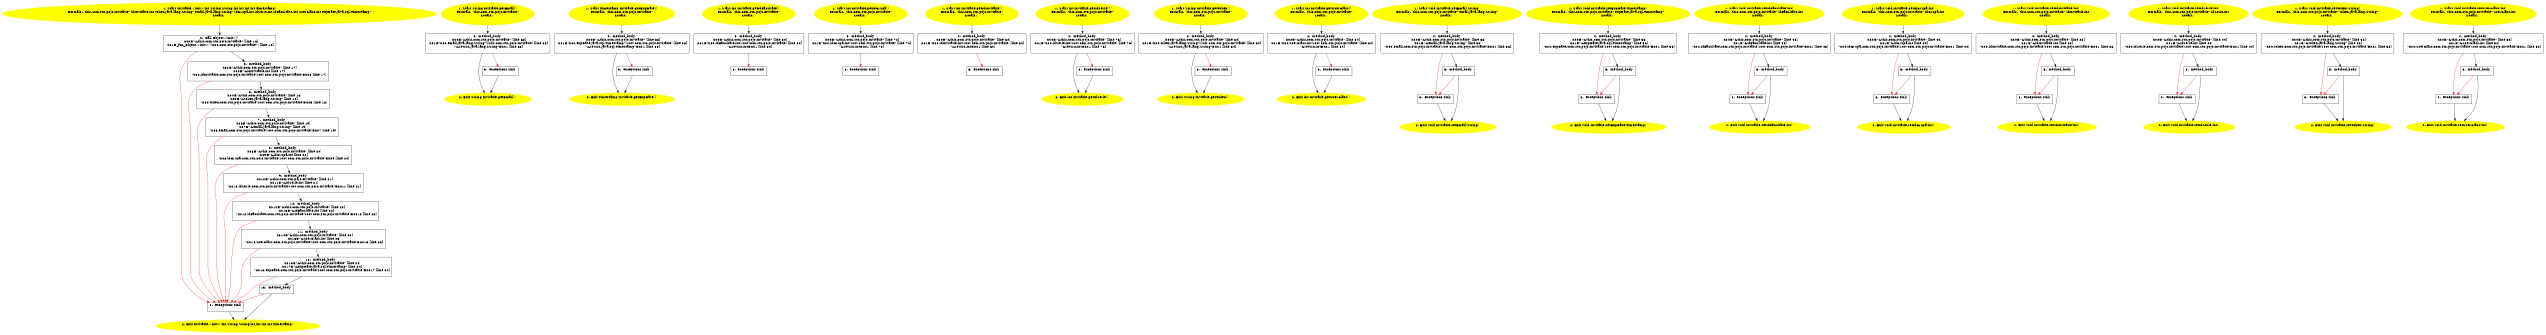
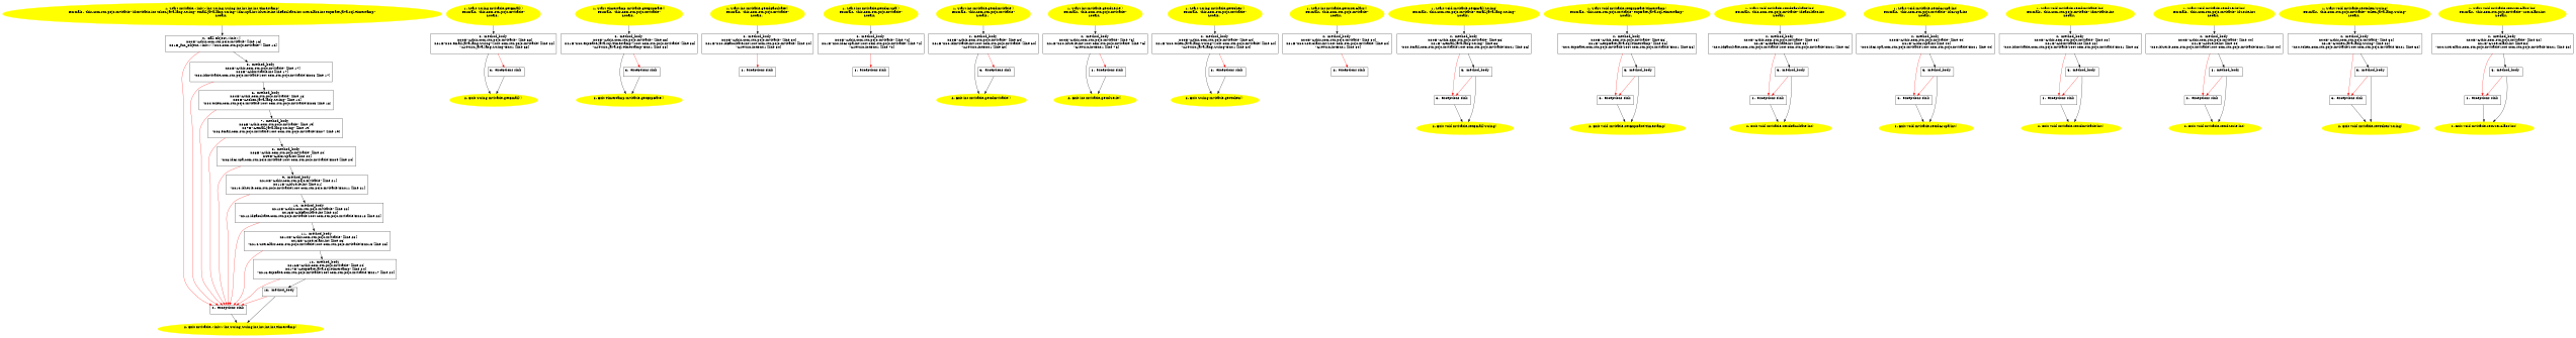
  digraph {
    node [shape=box]
    n1 [color=yellow label="1: Start Invitatie.<init>(int,String,String,int,int,int,int,Timestamp)\nFormals:  this:com.stn.pojo.Invitatie* idInvitatie:int token:java.lang.String* email:java.lang.String* idGrupa:int idSerie:int idFacultate:int userClass:int expDate:java.sql.Timestamp*\nLocals:  \n  " style=filled shape=""]
    n2 [label="4:  Call Object.<init>() \n   n$0=*&this:com.stn.pojo.Invitatie* [line 16]\n  n$1=_fun_Object.<init>()(n$0:com.stn.pojo.Invitatie*) [line 16]\n "]
    n3 [label="3:  exceptions sink \n  "]
    n4 [label="5:  method_body \n   n$2=*&this:com.stn.pojo.Invitatie* [line 17]\n  n$3=*&idInvitatie:int [line 17]\n  *n$2.idInvitatie:com.stn.pojo.Invitatie(root com.stn.pojo.Invitatie)=n$3 [line 17]\n "]
    n5 [color=yellow label="2: Exit Invitatie.<init>(int,String,String,int,int,int,int,Timestamp) \n  " style=filled shape=""]
    n6 [label="6:  method_body \n   n$4=*&this:com.stn.pojo.Invitatie* [line 18]\n  n$5=*&token:java.lang.String* [line 18]\n  *n$4.token:com.stn.pojo.Invitatie(root com.stn.pojo.Invitatie)=n$5 [line 18]\n "]
    n7 [label="7:  method_body \n   n$6=*&this:com.stn.pojo.Invitatie* [line 19]\n  n$7=*&email:java.lang.String* [line 19]\n  *n$6.email:com.stn.pojo.Invitatie(root com.stn.pojo.Invitatie)=n$7 [line 19]\n "]
    n8 [label="8:  method_body \n   n$8=*&this:com.stn.pojo.Invitatie* [line 20]\n  n$9=*&idGrupa:int [line 20]\n  *n$8.idGrupa:com.stn.pojo.Invitatie(root com.stn.pojo.Invitatie)=n$9 [line 20]\n "]
    n9 [label="9:  method_body \n   n$10=*&this:com.stn.pojo.Invitatie* [line 21]\n  n$11=*&idSerie:int [line 21]\n  *n$10.idSerie:com.stn.pojo.Invitatie(root com.stn.pojo.Invitatie)=n$11 [line 21]\n "]
    n10 [label="10:  method_body \n   n$12=*&this:com.stn.pojo.Invitatie* [line 22]\n  n$13=*&idFacultate:int [line 22]\n  *n$12.idFacultate:com.stn.pojo.Invitatie(root com.stn.pojo.Invitatie)=n$13 [line 22]\n "]
    n11 [label="11:  method_body \n   n$14=*&this:com.stn.pojo.Invitatie* [line 23]\n  n$15=*&userClass:int [line 23]\n  *n$14.userClass:com.stn.pojo.Invitatie(root com.stn.pojo.Invitatie)=n$15 [line 23]\n "]
    n12 [label="12:  method_body \n   n$16=*&this:com.stn.pojo.Invitatie* [line 24]\n  n$17=*&expDate:java.sql.Timestamp* [line 24]\n  *n$16.expDate:com.stn.pojo.Invitatie(root com.stn.pojo.Invitatie)=n$17 [line 24]\n "]
    n13 [label="13:  method_body \n  "]
    n14 [color=yellow label="1: Start String Invitatie.getEmail()\nFormals:  this:com.stn.pojo.Invitatie*\nLocals:  \n  " style=filled shape=""]
    n15 [label="4:  method_body \n   n$0=*&this:com.stn.pojo.Invitatie* [line 68]\n  n$1=*n$0.email:java.lang.String*(root com.stn.pojo.Invitatie) [line 68]\n  *&return:java.lang.String*=n$1 [line 68]\n "]
    n16 [color=yellow label="2: Exit String Invitatie.getEmail() \n  " style=filled shape=""]
    n17 [label="3:  exceptions sink \n  "]
    n18 [color=yellow label="1: Start Timestamp Invitatie.getExpDate()\nFormals:  this:com.stn.pojo.Invitatie*\nLocals:  \n  " style=filled shape=""]
    n19 [label="4:  method_body \n   n$0=*&this:com.stn.pojo.Invitatie* [line 88]\n  n$1=*n$0.expDate:java.sql.Timestamp*(root com.stn.pojo.Invitatie) [line 88]\n  *&return:java.sql.Timestamp*=n$1 [line 88]\n "]
    n20 [color=yellow label="2: Exit Timestamp Invitatie.getExpDate() \n  " style=filled shape=""]
    n21 [label="3:  exceptions sink \n  "]
    n22 [color=yellow label="1: Start int Invitatie.getIdFacultate()\nFormals:  this:com.stn.pojo.Invitatie*\nLocals:  \n  " style=filled shape=""]
    n23 [label="4:  method_body \n   n$0=*&this:com.stn.pojo.Invitatie* [line 80]\n  n$1=*n$0.idFacultate:int(root com.stn.pojo.Invitatie) [line 80]\n  *&return:int=n$1 [line 80]\n "]
    n24 [label="3:  exceptions sink \n  "]
    n25 [color=yellow label="1: Start int Invitatie.getIdGrupa()\nFormals:  this:com.stn.pojo.Invitatie*\nLocals:  \n  " style=filled shape=""]
    n26 [label="4:  method_body \n   n$0=*&this:com.stn.pojo.Invitatie* [line 72]\n  n$1=*n$0.idGrupa:int(root com.stn.pojo.Invitatie) [line 72]\n  *&return:int=n$1 [line 72]\n "]
    n27 [label="3:  exceptions sink \n  "]
    n28 [color=yellow label="1: Start int Invitatie.getIdInvitatie()\nFormals:  this:com.stn.pojo.Invitatie*\nLocals:  \n  " style=filled shape=""]
    n29 [label="4:  method_body \n   n$0=*&this:com.stn.pojo.Invitatie* [line 60]\n  n$1=*n$0.idInvitatie:int(root com.stn.pojo.Invitatie) [line 60]\n  *&return:int=n$1 [line 60]\n "]
+   n30 [color=yellow label="2: Exit int Invitatie.getIdInvitatie() \n  " style=filled shape=""]
    n31 [label="3:  exceptions sink \n  "]
    n32 [color=yellow label="1: Start int Invitatie.getIdSerie()\nFormals:  this:com.stn.pojo.Invitatie*\nLocals:  \n  " style=filled shape=""]
    n33 [label="4:  method_body \n   n$0=*&this:com.stn.pojo.Invitatie* [line 76]\n  n$1=*n$0.idSerie:int(root com.stn.pojo.Invitatie) [line 76]\n  *&return:int=n$1 [line 76]\n "]
    n34 [color=yellow label="2: Exit int Invitatie.getIdSerie() \n  " style=filled shape=""]
    n35 [label="3:  exceptions sink \n  "]
    n36 [color=yellow label="1: Start String Invitatie.getToken()\nFormals:  this:com.stn.pojo.Invitatie*\nLocals:  \n  " style=filled shape=""]
    n37 [label="4:  method_body \n   n$0=*&this:com.stn.pojo.Invitatie* [line 64]\n  n$1=*n$0.token:java.lang.String*(root com.stn.pojo.Invitatie) [line 64]\n  *&return:java.lang.String*=n$1 [line 64]\n "]
    n38 [color=yellow label="2: Exit String Invitatie.getToken() \n  " style=filled shape=""]
    n39 [label="3:  exceptions sink \n  "]
    n40 [color=yellow label="1: Start int Invitatie.getUserClass()\nFormals:  this:com.stn.pojo.Invitatie*\nLocals:  \n  " style=filled shape=""]
    n41 [label="4:  method_body \n   n$0=*&this:com.stn.pojo.Invitatie* [line 84]\n  n$1=*n$0.userClass:int(root com.stn.pojo.Invitatie) [line 84]\n  *&return:int=n$1 [line 84]\n "]
-   n42 [color=yellow label="2: Exit int Invitatie.getUserClass() \n  " style=filled shape=""]
    n43 [label="3:  exceptions sink \n  "]
    n44 [color=yellow label="1: Start void Invitatie.setEmail(String)\nFormals:  this:com.stn.pojo.Invitatie* email:java.lang.String*\nLocals:  \n  " style=filled shape=""]
    n45 [label="4:  method_body \n   n$0=*&this:com.stn.pojo.Invitatie* [line 36]\n  n$1=*&email:java.lang.String* [line 36]\n  *n$0.email:com.stn.pojo.Invitatie(root com.stn.pojo.Invitatie)=n$1 [line 36]\n "]
    n46 [label="3:  exceptions sink \n  "]
    n47 [label="5:  method_body \n  "]
    n48 [color=yellow label="2: Exit void Invitatie.setEmail(String) \n  " style=filled shape=""]
    n49 [color=yellow label="1: Start void Invitatie.setExpDate(Timestamp)\nFormals:  this:com.stn.pojo.Invitatie* expDate:java.sql.Timestamp*\nLocals:  \n  " style=filled shape=""]
    n50 [label="4:  method_body \n   n$0=*&this:com.stn.pojo.Invitatie* [line 56]\n  n$1=*&expDate:java.sql.Timestamp* [line 56]\n  *n$0.expDate:com.stn.pojo.Invitatie(root com.stn.pojo.Invitatie)=n$1 [line 56]\n "]
    n51 [label="3:  exceptions sink \n  "]
    n52 [label="5:  method_body \n  "]
    n53 [color=yellow label="2: Exit void Invitatie.setExpDate(Timestamp) \n  " style=filled shape=""]
    n54 [color=yellow label="1: Start void Invitatie.setIdFacultate(int)\nFormals:  this:com.stn.pojo.Invitatie* idFacultate:int\nLocals:  \n  " style=filled shape=""]
    n55 [label="4:  method_body \n   n$0=*&this:com.stn.pojo.Invitatie* [line 48]\n  n$1=*&idFacultate:int [line 48]\n  *n$0.idFacultate:com.stn.pojo.Invitatie(root com.stn.pojo.Invitatie)=n$1 [line 48]\n "]
    n56 [label="3:  exceptions sink \n  "]
    n57 [label="5:  method_body \n  "]
    n58 [color=yellow label="2: Exit void Invitatie.setIdFacultate(int) \n  " style=filled shape=""]
    n59 [color=yellow label="1: Start void Invitatie.setIdGrupa(int)\nFormals:  this:com.stn.pojo.Invitatie* idGrupa:int\nLocals:  \n  " style=filled shape=""]
    n60 [label="4:  method_body \n   n$0=*&this:com.stn.pojo.Invitatie* [line 40]\n  n$1=*&idGrupa:int [line 40]\n  *n$0.idGrupa:com.stn.pojo.Invitatie(root com.stn.pojo.Invitatie)=n$1 [line 40]\n "]
    n61 [label="3:  exceptions sink \n  "]
    n62 [label="5:  method_body \n  "]
    n63 [color=yellow label="2: Exit void Invitatie.setIdGrupa(int) \n  " style=filled shape=""]
    n64 [color=yellow label="1: Start void Invitatie.setIdInvitatie(int)\nFormals:  this:com.stn.pojo.Invitatie* idInvitatie:int\nLocals:  \n  " style=filled shape=""]
    n65 [label="4:  method_body \n   n$0=*&this:com.stn.pojo.Invitatie* [line 28]\n  n$1=*&idInvitatie:int [line 28]\n  *n$0.idInvitatie:com.stn.pojo.Invitatie(root com.stn.pojo.Invitatie)=n$1 [line 28]\n "]
    n66 [label="3:  exceptions sink \n  "]
    n67 [label="5:  method_body \n  "]
    n68 [color=yellow label="2: Exit void Invitatie.setIdInvitatie(int) \n  " style=filled shape=""]
    n69 [color=yellow label="1: Start void Invitatie.setIdSerie(int)\nFormals:  this:com.stn.pojo.Invitatie* idSerie:int\nLocals:  \n  " style=filled shape=""]
    n70 [label="4:  method_body \n   n$0=*&this:com.stn.pojo.Invitatie* [line 44]\n  n$1=*&idSerie:int [line 44]\n  *n$0.idSerie:com.stn.pojo.Invitatie(root com.stn.pojo.Invitatie)=n$1 [line 44]\n "]
    n71 [label="3:  exceptions sink \n  "]
    n72 [label="5:  method_body \n  "]
    n73 [color=yellow label="2: Exit void Invitatie.setIdSerie(int) \n  " style=filled shape=""]
    n74 [color=yellow label="1: Start void Invitatie.setToken(String)\nFormals:  this:com.stn.pojo.Invitatie* token:java.lang.String*\nLocals:  \n  " style=filled shape=""]
    n75 [label="4:  method_body \n   n$0=*&this:com.stn.pojo.Invitatie* [line 32]\n  n$1=*&token:java.lang.String* [line 32]\n  *n$0.token:com.stn.pojo.Invitatie(root com.stn.pojo.Invitatie)=n$1 [line 32]\n "]
    n76 [label="3:  exceptions sink \n  "]
    n77 [label="5:  method_body \n  "]
    n78 [color=yellow label="2: Exit void Invitatie.setToken(String) \n  " style=filled shape=""]
    n79 [color=yellow label="1: Start void Invitatie.setUserClass(int)\nFormals:  this:com.stn.pojo.Invitatie* userClass:int\nLocals:  \n  " style=filled shape=""]
    n80 [label="4:  method_body \n   n$0=*&this:com.stn.pojo.Invitatie* [line 52]\n  n$1=*&userClass:int [line 52]\n  *n$0.userClass:com.stn.pojo.Invitatie(root com.stn.pojo.Invitatie)=n$1 [line 52]\n "]
    n81 [label="3:  exceptions sink \n  "]
    n82 [label="5:  method_body \n  "]
    n83 [color=yellow label="2: Exit void Invitatie.setUserClass(int) \n  " style=filled shape=""]
    n1 -> n2
    n2 -> n3 [color=red]
    n2 -> n4
    n3 -> n5
    n4 -> n3 [color=red]
    n4 -> n6
    n6 -> n3 [color=red]
    n6 -> n7
    n7 -> n3 [color=red]
    n7 -> n8
    n8 -> n3 [color=red]
    n8 -> n9
    n9 -> n3 [color=red]
    n9 -> n10
    n10 -> n3 [color=red]
    n10 -> n11
    n11 -> n3 [color=red]
    n11 -> n12
    n12 -> n3 [color=red]
    n12 -> n13
    n13 -> n3 [color=red]
    n13 -> n5
    n14 -> n15
    n15 -> n16
    n15 -> n17 [color=red]
    n17 -> n16
    n18 -> n19
    n19 -> n20
    n19 -> n21 [color=red]
    n21 -> n20
    n22 -> n23
    n23 -> n24 [color=red]
    n25 -> n26
    n26 -> n27 [color=red]
    n28 -> n29
+   n29 -> n30
    n29 -> n31 [color=red]
+   n31 -> n30
    n32 -> n33
    n33 -> n34
    n33 -> n35 [color=red]
    n35 -> n34
    n36 -> n37
    n37 -> n38
    n37 -> n39 [color=red]
    n39 -> n38
    n40 -> n41
-   n41 -> n42
    n41 -> n43 [color=red]
-   n43 -> n42
    n44 -> n45
    n45 -> n46 [color=red]
    n45 -> n47
    n46 -> n48
    n47 -> n46 [color=red]
    n47 -> n48
    n49 -> n50
    n50 -> n51 [color=red]
    n50 -> n52
    n51 -> n53
    n52 -> n51 [color=red]
    n52 -> n53
    n54 -> n55
    n55 -> n56 [color=red]
    n55 -> n57
    n56 -> n58
    n57 -> n56 [color=red]
    n57 -> n58
    n59 -> n60
    n60 -> n61 [color=red]
    n60 -> n62
    n61 -> n63
    n62 -> n61 [color=red]
    n62 -> n63
    n64 -> n65
    n65 -> n66 [color=red]
    n65 -> n67
    n66 -> n68
    n67 -> n66 [color=red]
    n67 -> n68
    n69 -> n70
    n70 -> n71 [color=red]
    n70 -> n72
    n71 -> n73
    n72 -> n71 [color=red]
    n72 -> n73
    n74 -> n75
    n75 -> n76 [color=red]
    n75 -> n77
    n76 -> n78
    n77 -> n76 [color=red]
    n77 -> n78
    n79 -> n80
    n80 -> n81 [color=red]
    n80 -> n82
    n81 -> n83
    n82 -> n81 [color=red]
    n82 -> n83
  }
